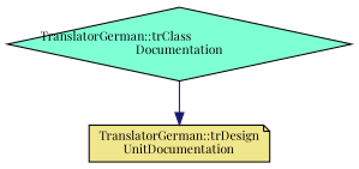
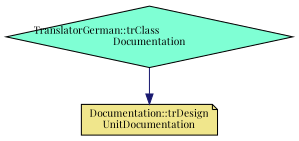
  digraph {
    rankdir=TB
    fontname="Playfair Display"
    node [color=black fontname="Playfair Display" fontsize=10 style=filled]
    n1 [fillcolor=aquamarine fontcolor=black height=0.2 label="TranslatorGerman::trClass\lDocumentation" shape=diamond width=0.4]
-   n2 [fillcolor=khaki height=0.2 label="TranslatorGerman::trDesign\lUnitDocumentation" shape=note width=0.4]
+   n2 [fillcolor=khaki height=0.2 label="Documentation::trDesign\lUnitDocumentation" shape=note width=0.4]
    n1 -> n2 [color=midnightblue fontname="Playfair Display" fontsize=10 labelfontname=Helvetica labelfontsize=10 style=solid arrowhead=normal]
  }
